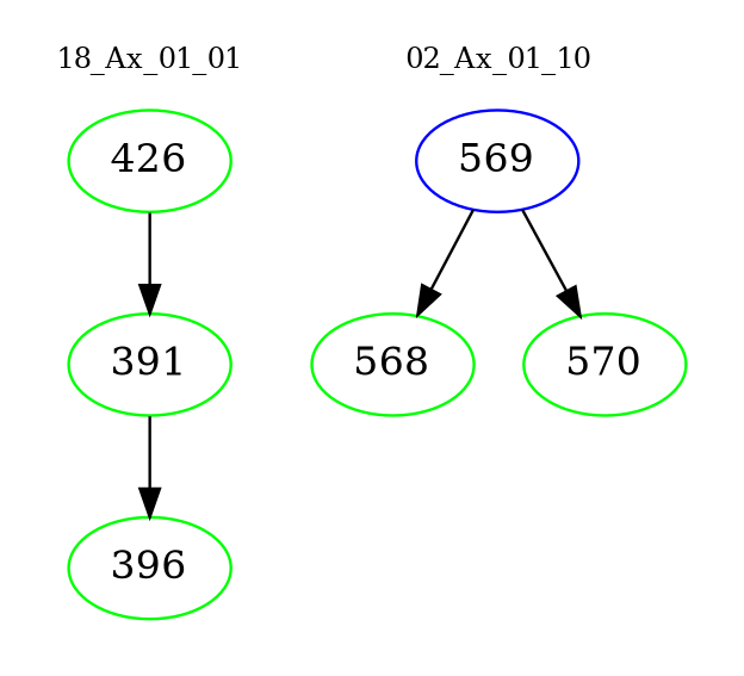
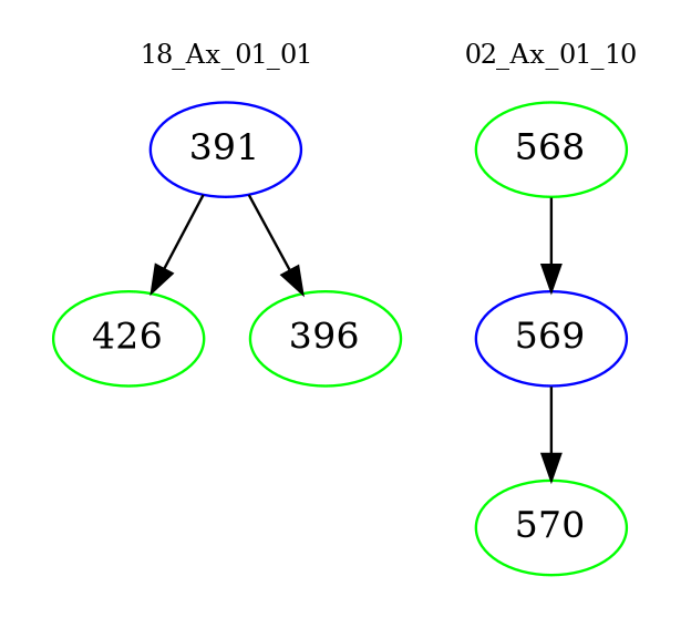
  digraph {
    node [color=green]
    edge [color=black]
-   n1 [label=391]
+   n1 [color=blue label=391]
    n2 [label=426]
    n3 [label=396]
    n4 [color=blue label=569]
    n5 [label=568]
    n6 [label=570]
    subgraph cluster_1 {
      color=white
      fontsize=10
      label="18_Ax_01_01"
      n1
      n2
      n3
    }
    subgraph cluster_2 {
      color=white
      fontsize=10
      label="02_Ax_01_10"
      n4
      n5
      n6
    }
-   n2 -> n1
+   n1 -> n2
    n1 -> n3
-   n4 -> n5
+   n5 -> n4
    n4 -> n6
  }
